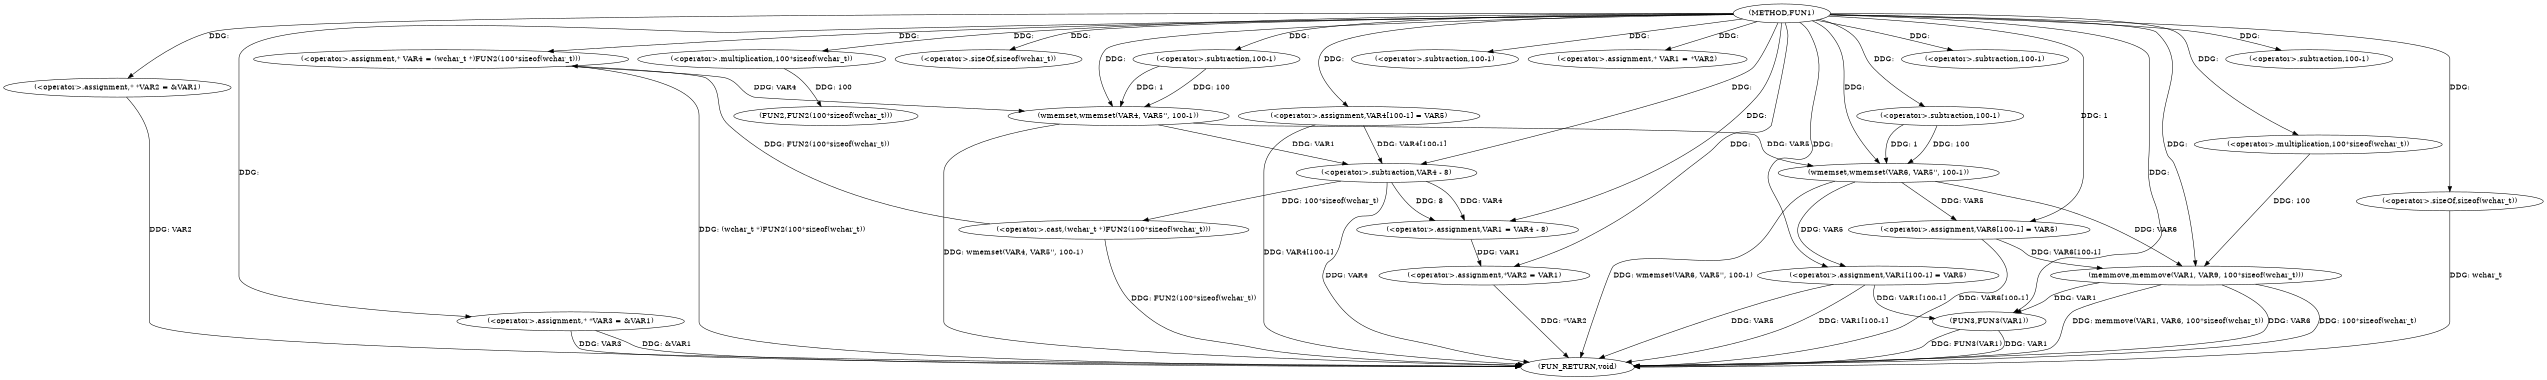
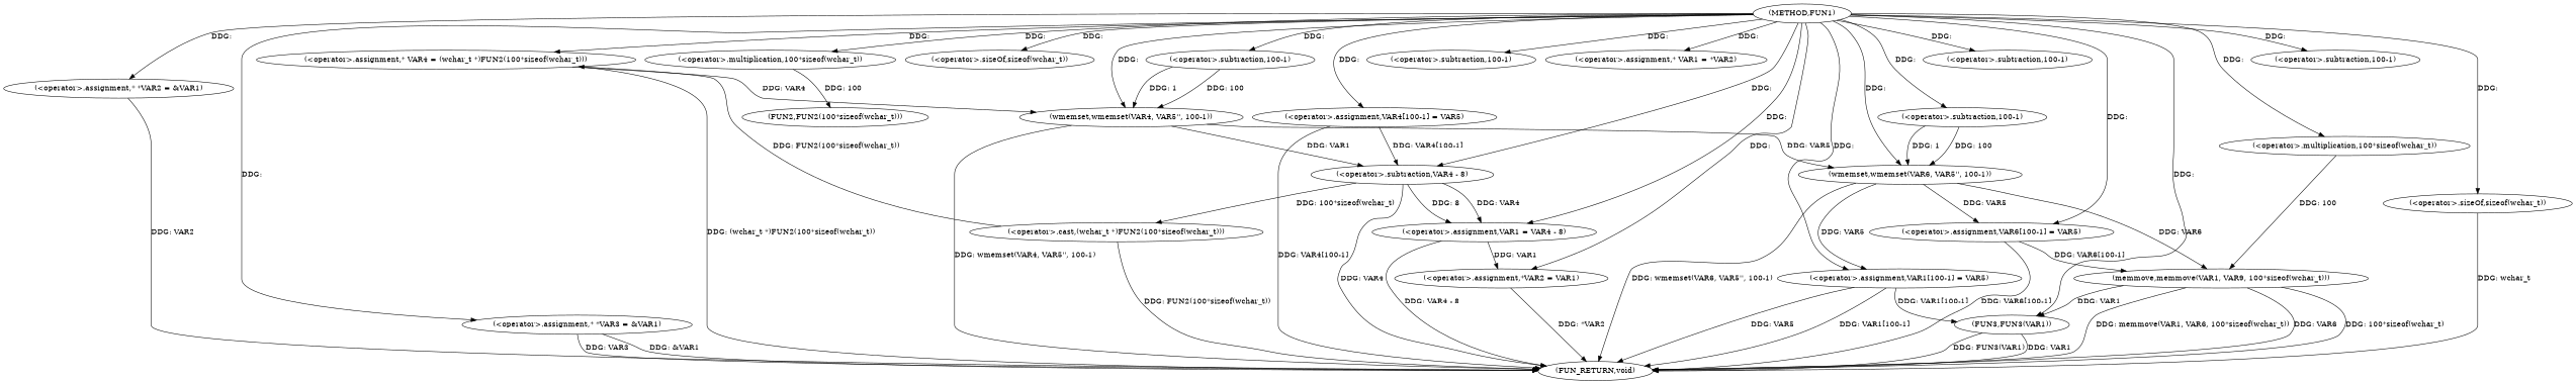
  digraph {
    n1 [label="(METHOD,FUN1)"]
    n2 [label="(<operator>.assignment,* *VAR2 = &VAR1)"]
    n3 [label="(<operator>.assignment,* *VAR3 = &VAR1)"]
    n4 [label="(<operator>.assignment,* VAR4 = (wchar_t *)FUN2(100*sizeof(wchar_t)))"]
    n5 [label="(<operator>.multiplication,100*sizeof(wchar_t))"]
    n6 [label="(<operator>.sizeOf,sizeof(wchar_t))"]
    n7 [label="(wmemset,wmemset(VAR4, VAR5'', 100-1))"]
    n8 [label="(<operator>.subtraction,100-1)"]
    n9 [label="(<operator>.assignment,VAR4[100-1] = VAR5)"]
    n10 [label="(<operator>.subtraction,100-1)"]
    n11 [label="(<operator>.assignment,* VAR1 = *VAR2)"]
    n12 [label="(<operator>.assignment,VAR1 = VAR4 - 8)"]
    n13 [label="(<operator>.subtraction,VAR4 - 8)"]
    n14 [label="(<operator>.assignment,*VAR2 = VAR1)"]
    n15 [label="(wmemset,wmemset(VAR6, VAR5'', 100-1))"]
    n16 [label="(<operator>.subtraction,100-1)"]
    n17 [label="(<operator>.assignment,VAR6[100-1] = VAR5)"]
    n18 [label="(<operator>.subtraction,100-1)"]
    n19 [label="(memmove,memmove(VAR1, VAR9, 100*sizeof(wchar_t)))"]
    n20 [label="(<operator>.multiplication,100*sizeof(wchar_t))"]
    n21 [label="(<operator>.sizeOf,sizeof(wchar_t))"]
    n22 [label="(<operator>.assignment,VAR1[100-1] = VAR5)"]
    n23 [label="(<operator>.subtraction,100-1)"]
    n24 [label="(FUN3,FUN3(VAR1))"]
    n25 [label="(FUN_RETURN,void)"]
    n26 [label="(FUN2,FUN2(100*sizeof(wchar_t)))"]
    n27 [label="(<operator>.cast,(wchar_t *)FUN2(100*sizeof(wchar_t)))"]
    n1 -> n2 [label="DDG: "]
    n1 -> n3 [label="DDG: "]
    n1 -> n4 [label="DDG: "]
    n1 -> n5 [label="DDG: "]
    n1 -> n6 [label="DDG: "]
    n1 -> n7 [label="DDG: "]
    n1 -> n8 [label="DDG: "]
    n1 -> n9 [label="DDG: "]
    n1 -> n10 [label="DDG: "]
    n1 -> n11 [label="DDG: "]
    n1 -> n12 [label="DDG: "]
    n1 -> n13 [label="DDG: "]
    n1 -> n14 [label="DDG: "]
    n1 -> n15 [label="DDG: "]
    n1 -> n16 [label="DDG: "]
-   n1 -> n17 [label="DDG: 1"]
+   n1 -> n17 [label="DDG: "]
    n1 -> n18 [label="DDG: "]
-   n1 -> n19 [label="DDG: "]
    n1 -> n20 [label="DDG: "]
    n1 -> n21 [label="DDG: "]
    n1 -> n22 [label="DDG: "]
    n1 -> n23 [label="DDG: "]
    n1 -> n24 [label="DDG: "]
    n2 -> n25 [label="DDG: VAR2"]
    n3 -> n25 [label="DDG: VAR3"]
    n3 -> n25 [label="DDG: &VAR1"]
    n4 -> n7 [label="DDG: VAR4"]
    n4 -> n25 [label="DDG: (wchar_t *)FUN2(100*sizeof(wchar_t))"]
    n5 -> n26 [label="DDG: 100"]
    n7 -> n13 [label="DDG: VAR1"]
    n7 -> n15 [label="DDG: VAR5"]
    n7 -> n25 [label="DDG: wmemset(VAR4, VAR5'', 100-1)"]
    n8 -> n7 [label="DDG: 100"]
    n8 -> n7 [label="DDG: 1"]
    n9 -> n13 [label="DDG: VAR4[100-1]"]
    n9 -> n25 [label="DDG: VAR4[100-1]"]
    n12 -> n14 [label="DDG: VAR1"]
+   n12 -> n25 [label="DDG: VAR4 - 8"]
    n13 -> n12 [label="DDG: VAR4"]
    n13 -> n12 [label="DDG: 8"]
    n13 -> n25 [label="DDG: VAR4"]
    n13 -> n27 [label="DDG: 100*sizeof(wchar_t)"]
    n14 -> n25 [label="DDG: *VAR2"]
    n15 -> n17 [label="DDG: VAR5"]
    n15 -> n19 [label="DDG: VAR6"]
    n15 -> n22 [label="DDG: VAR5"]
    n15 -> n25 [label="DDG: wmemset(VAR6, VAR5'', 100-1)"]
    n16 -> n15 [label="DDG: 100"]
    n16 -> n15 [label="DDG: 1"]
    n17 -> n19 [label="DDG: VAR6[100-1]"]
    n17 -> n25 [label="DDG: VAR6[100-1]"]
    n19 -> n24 [label="DDG: VAR1"]
    n19 -> n25 [label="DDG: memmove(VAR1, VAR6, 100*sizeof(wchar_t))"]
    n19 -> n25 [label="DDG: VAR6"]
    n19 -> n25 [label="DDG: 100*sizeof(wchar_t)"]
    n20 -> n19 [label="DDG: 100"]
    n21 -> n25 [label="DDG: wchar_t"]
    n22 -> n24 [label="DDG: VAR1[100-1]"]
    n22 -> n25 [label="DDG: VAR5"]
    n22 -> n25 [label="DDG: VAR1[100-1]"]
    n24 -> n25 [label="DDG: FUN3(VAR1)"]
    n24 -> n25 [label="DDG: VAR1"]
    n27 -> n4 [label="DDG: FUN2(100*sizeof(wchar_t))"]
    n27 -> n25 [label="DDG: FUN2(100*sizeof(wchar_t))"]
  }
